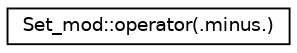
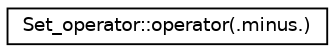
  digraph {
    rankdir=LR
-   n1 [color=black fillcolor=white fontname=Helvetica fontsize=10 height=0.2 label="Set_mod::operator(.minus.)" shape=record style=filled width=0.4]
+   n1 [color=black fillcolor=white fontname=Helvetica fontsize=10 height=0.2 label="Set_operator::operator(.minus.)" shape=record style=filled width=0.4]
  }
